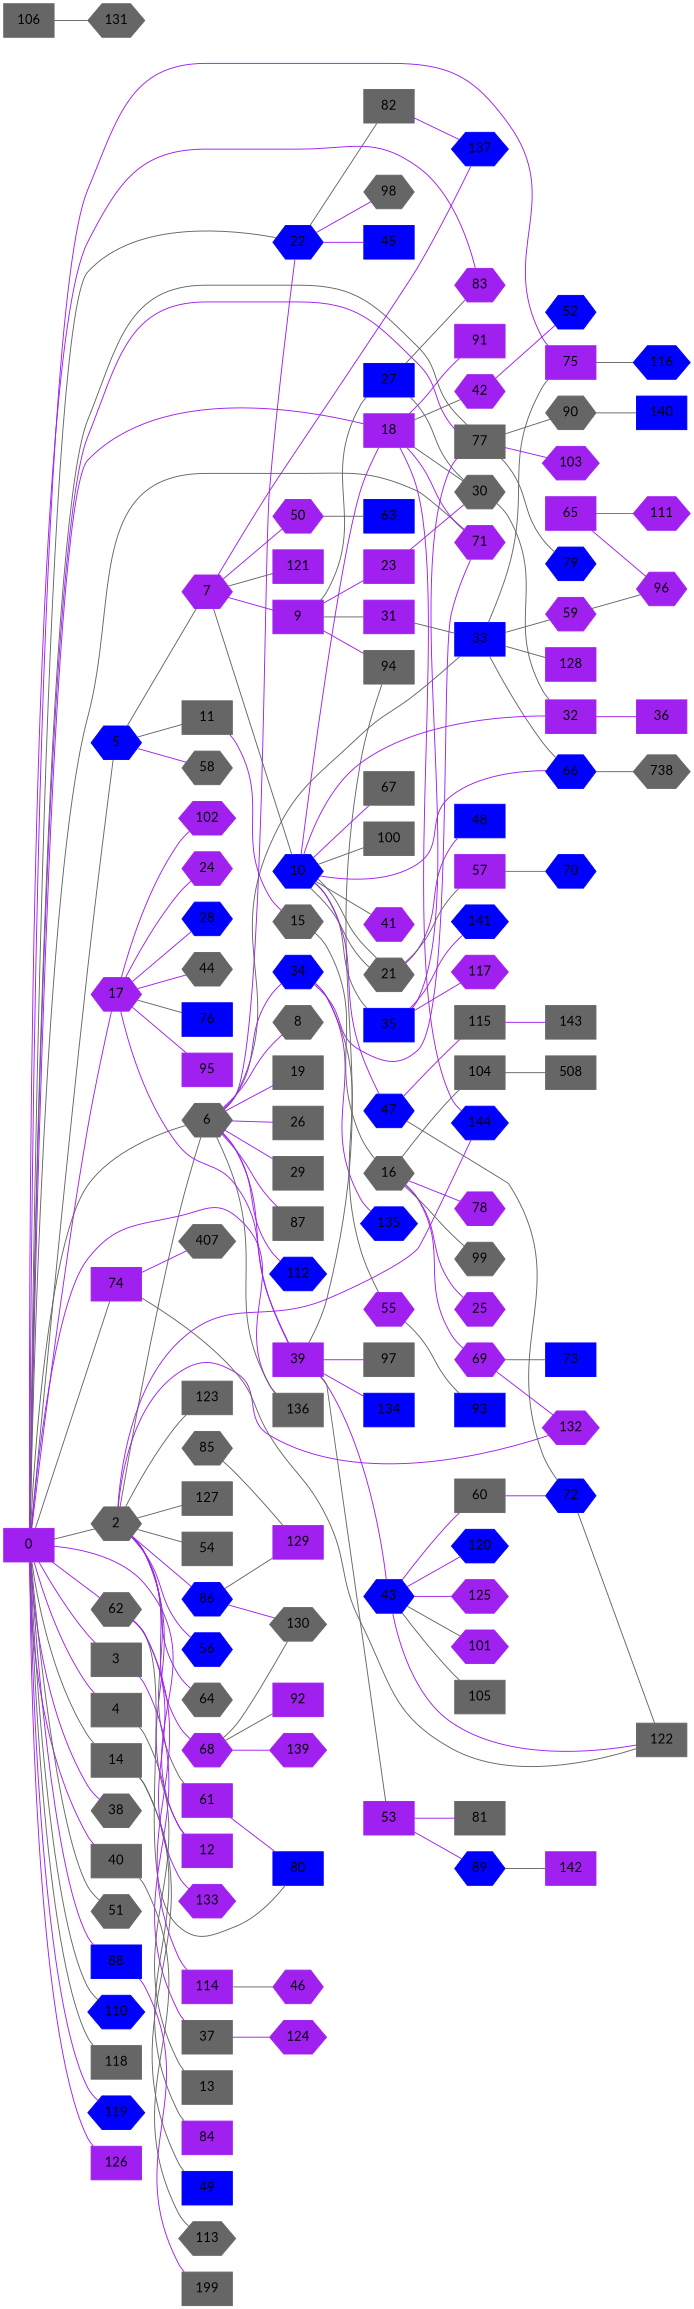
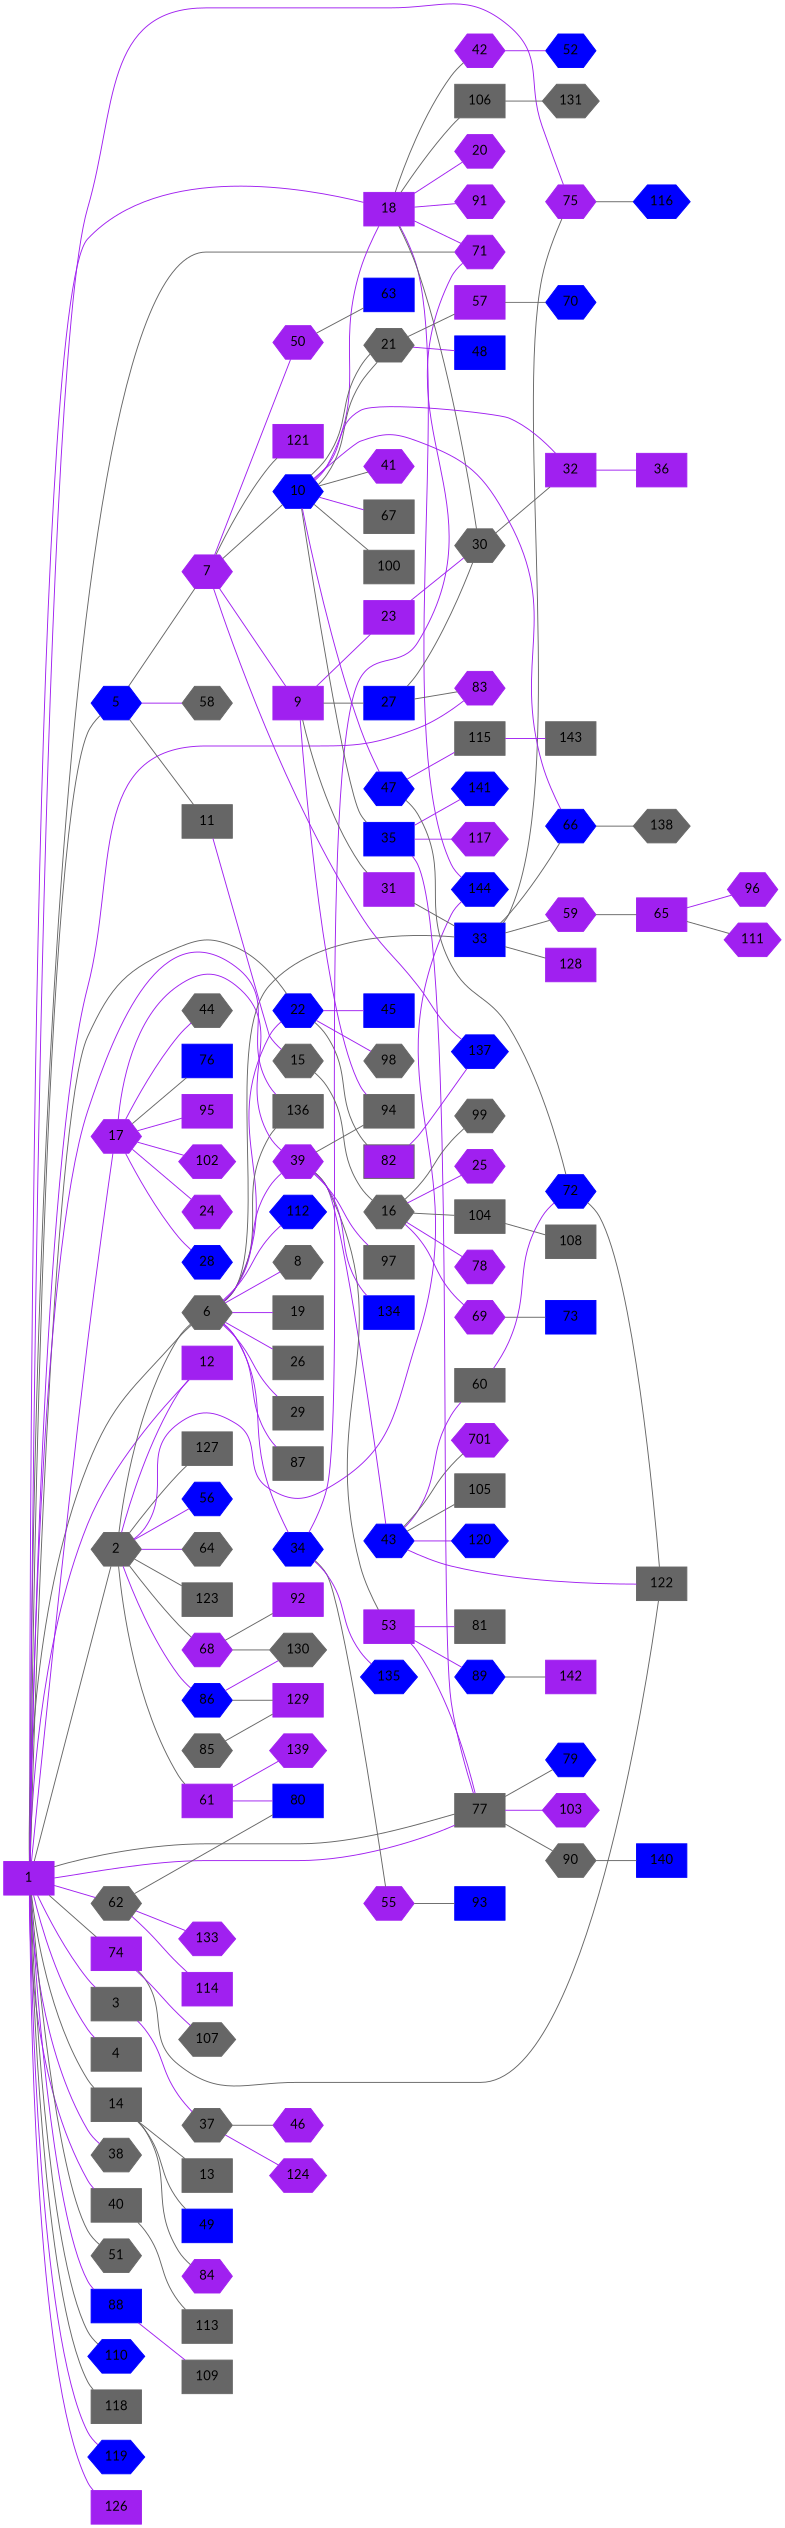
  graph {
    fontname=Lato
    rankdir=LR
    node [color=gray40 fontname=Lato shape=hexagon style=filled]
    edge [color=purple fontname=Lato]
-   1 [color=purple shape=box label=0]
+   1 [color=purple shape=box]
    2
    3 [shape=box]
    4 [shape=box]
    5 [color=blue]
    6
    12 [color=purple shape=box]
    14 [shape=box]
    17 [color=purple]
    18 [color=purple shape=box]
    22 [color=blue]
    38
    40 [shape=box]
    51
    62
    71 [color=purple]
    74 [color=purple shape=box]
-   75 [color=purple shape=box]
+   75 [color=purple]
    77 [shape=box]
    83 [color=purple]
    88 [color=blue shape=box]
    110 [color=blue]
    118 [shape=box]
    119 [color=blue]
    126 [color=purple shape=box]
    136 [shape=box]
-   54 [shape=box]
    56 [color=blue]
    61 [color=purple shape=box]
    64
    68 [color=purple]
    86 [color=blue]
    123 [shape=box]
    127 [shape=box]
-   132 [color=purple]
    144 [color=blue]
-   37 [shape=box]
+   37
    13 [shape=box]
    7 [color=purple]
    11 [shape=box]
    58
    8
    19 [shape=box]
    26 [shape=box]
    29 [shape=box]
    33 [color=blue shape=box]
    34 [color=blue]
-   39 [color=purple shape=box]
+   39 [color=purple]
    87 [shape=box]
    112 [color=blue]
    49 [color=blue shape=box]
-   84 [color=purple shape=box]
+   84 [color=purple]
    24 [color=purple]
    28 [color=blue]
    44
    76 [color=blue shape=box]
    95 [color=purple shape=box]
    102 [color=purple]
+   20 [color=purple]
    42 [color=purple]
-   91 [color=purple shape=box]
+   91 [color=purple]
    106 [shape=box]
    30
    45 [color=blue shape=box]
-   82 [shape=box]
+   82 [shape=box fillcolor=purple]
    98
-   113
+   113 [shape=box]
    80 [color=blue shape=box]
    114 [color=purple shape=box]
    133 [color=purple]
    122 [shape=box]
-   107 [label=407]
+   107
    116 [color=blue]
    79 [color=blue]
    90
    103 [color=purple]
-   109 [shape=box label=199]
+   109 [shape=box]
    92 [color=purple shape=box]
    130
    139 [color=purple]
    129 [color=purple shape=box]
    46 [color=purple]
    124 [color=purple]
    9 [color=purple shape=box]
    10 [color=blue]
    50 [color=purple]
    121 [color=purple shape=box]
    137 [color=blue]
    15
    66 [color=blue]
    59 [color=purple]
    128 [color=purple shape=box]
    55 [color=purple]
    135 [color=blue]
    94 [shape=box]
    43 [color=blue]
    53 [color=purple shape=box]
    97 [shape=box]
    134 [color=blue shape=box]
    23 [color=purple shape=box]
    27 [color=blue shape=box]
    31 [color=purple shape=box]
    21
    32 [color=purple shape=box]
    35 [color=blue shape=box]
    41 [color=purple]
    47 [color=blue]
    67 [shape=box]
    100 [shape=box]
    63 [color=blue shape=box]
    48 [color=blue shape=box]
    57 [color=purple shape=box]
    36 [color=purple shape=box]
    117 [color=purple]
    141 [color=blue]
    72 [color=blue]
    115 [shape=box]
-   138 [label=738]
+   138
    16
    25 [color=purple]
    69 [color=purple]
    78 [color=purple]
    99
    104 [shape=box]
    73 [color=blue shape=box]
-   108 [shape=box label=508]
+   108 [shape=box]
    52 [color=blue]
    85
    131
    70 [color=blue]
    65 [color=purple shape=box]
    93 [color=blue shape=box]
    60 [shape=box]
-   101 [color=purple]
+   101 [color=purple label=701]
    105 [shape=box]
    120 [color=blue]
-   125 [color=purple]
    81 [shape=box]
    89 [color=blue]
    143 [shape=box]
    142 [color=purple shape=box]
    96 [color=purple]
    111 [color=purple]
    140 [color=blue shape=box]
    1 -- 2 [color=gray40]
    1 -- 3
    1 -- 4
    1 -- 5 [color=gray40]
    1 -- 6 [color=gray40]
    1 -- 12
    1 -- 14 [color=gray40]
    1 -- 17
    1 -- 18
    1 -- 22 [color=gray40]
    1 -- 38
    1 -- 40
    1 -- 51 [color=gray40]
    1 -- 62
    1 -- 71 [color=gray40]
    1 -- 74 [color=gray40]
    1 -- 75
    1 -- 77
    1 -- 77 [color=gray40]
    1 -- 83
    1 -- 88
    1 -- 110 [color=gray40]
    1 -- 118 [color=gray40]
    1 -- 119
    1 -- 126
    1 -- 136
    2 -- 6 [color=gray40]
    2 -- 12
-   2 -- 54 [color=gray40]
    2 -- 56
    2 -- 61 [color=gray40]
    2 -- 64
-   2 -- 68
+   2 -- 68 [color=gray40]
    2 -- 86
    2 -- 123 [color=gray40]
    2 -- 127 [color=gray40]
-   2 -- 132
    2 -- 144
    3 -- 37
-   4 -- 13 [color=gray40]
+   14 -- 13 [color=gray40]
    5 -- 7 [color=gray40]
    5 -- 11 [color=gray40]
    5 -- 58
    6 -- 22
    6 -- 136 [color=gray40]
    6 -- 8
    6 -- 19
    6 -- 26
    6 -- 29
    6 -- 33 [color=gray40]
    6 -- 34
    6 -- 39
    6 -- 87
    6 -- 112
    14 -- 49 [color=gray40]
    14 -- 84 [color=gray40]
    17 -- 39
    17 -- 24
    17 -- 28
    17 -- 44
    17 -- 76 [color=gray40]
    17 -- 95
    17 -- 102
    18 -- 71
    18 -- 144
+   18 -- 20
    18 -- 42 [color=gray40]
    18 -- 91
+   18 -- 106 [color=gray40]
    18 -- 30 [color=gray40]
    22 -- 45
    22 -- 82 [color=gray40]
    22 -- 98
    40 -- 113 [color=gray40]
    62 -- 80 [color=gray40]
    62 -- 114
    62 -- 133
    74 -- 122 [color=gray40]
    74 -- 107
    75 -- 116 [color=gray40]
    77 -- 79 [color=gray40]
    77 -- 90 [color=gray40]
    77 -- 103
    88 -- 109
    61 -- 80
    68 -- 92 [color=gray40]
    68 -- 130 [color=gray40]
-   68 -- 139
+   61 -- 139
    86 -- 130
    86 -- 129 [color=gray40]
-   114 -- 46 [color=gray40]
+   37 -- 46 [color=gray40]
    37 -- 124
    7 -- 9
    7 -- 10 [color=gray40]
    7 -- 50
    7 -- 121 [color=gray40]
    7 -- 137
    11 -- 15
    33 -- 75 [color=gray40]
    33 -- 66 [color=gray40]
    33 -- 59 [color=gray40]
    33 -- 128 [color=gray40]
    34 -- 71
    34 -- 55 [color=gray40]
    34 -- 135
    39 -- 94 [color=gray40]
    39 -- 43
    39 -- 53 [color=gray40]
    39 -- 97
    39 -- 134
    42 -- 52
    106 -- 131 [color=gray40]
    30 -- 32 [color=gray40]
    82 -- 137
    90 -- 140 [color=gray40]
    9 -- 94
    9 -- 23
    9 -- 27 [color=gray40]
    9 -- 31 [color=gray40]
    10 -- 18
    10 -- 66
    10 -- 21 [color=gray40]
    10 -- 21 [color=gray40]
    10 -- 32
    10 -- 35 [color=gray40]
    10 -- 41 [color=gray40]
    10 -- 47
    10 -- 67
    10 -- 100 [color=gray40]
    50 -- 63 [color=gray40]
    15 -- 16 [color=gray40]
    66 -- 138 [color=gray40]
-   59 -- 96 [color=gray40]
+   59 -- 65 [color=gray40]
    55 -- 93 [color=gray40]
    43 -- 122
    43 -- 60
    43 -- 101 [color=gray40]
    43 -- 105 [color=gray40]
    43 -- 120
-   43 -- 125
+   53 -- 77
    53 -- 81
    53 -- 89
    23 -- 30
    27 -- 83 [color=gray40]
    27 -- 30 [color=gray40]
    31 -- 33 [color=gray40]
    21 -- 48
    21 -- 57 [color=gray40]
    32 -- 36
    35 -- 77
    35 -- 117
    35 -- 141
    47 -- 72 [color=gray40]
    47 -- 115
    57 -- 70 [color=gray40]
    72 -- 122 [color=gray40]
    115 -- 143
    16 -- 25
    16 -- 69
    16 -- 78
    16 -- 99 [color=gray40]
    16 -- 104 [color=gray40]
-   69 -- 132
    69 -- 73 [color=gray40]
    104 -- 108 [color=gray40]
    85 -- 129 [color=gray40]
    65 -- 96
    65 -- 111 [color=gray40]
    60 -- 72
    89 -- 142 [color=gray40]
  }
